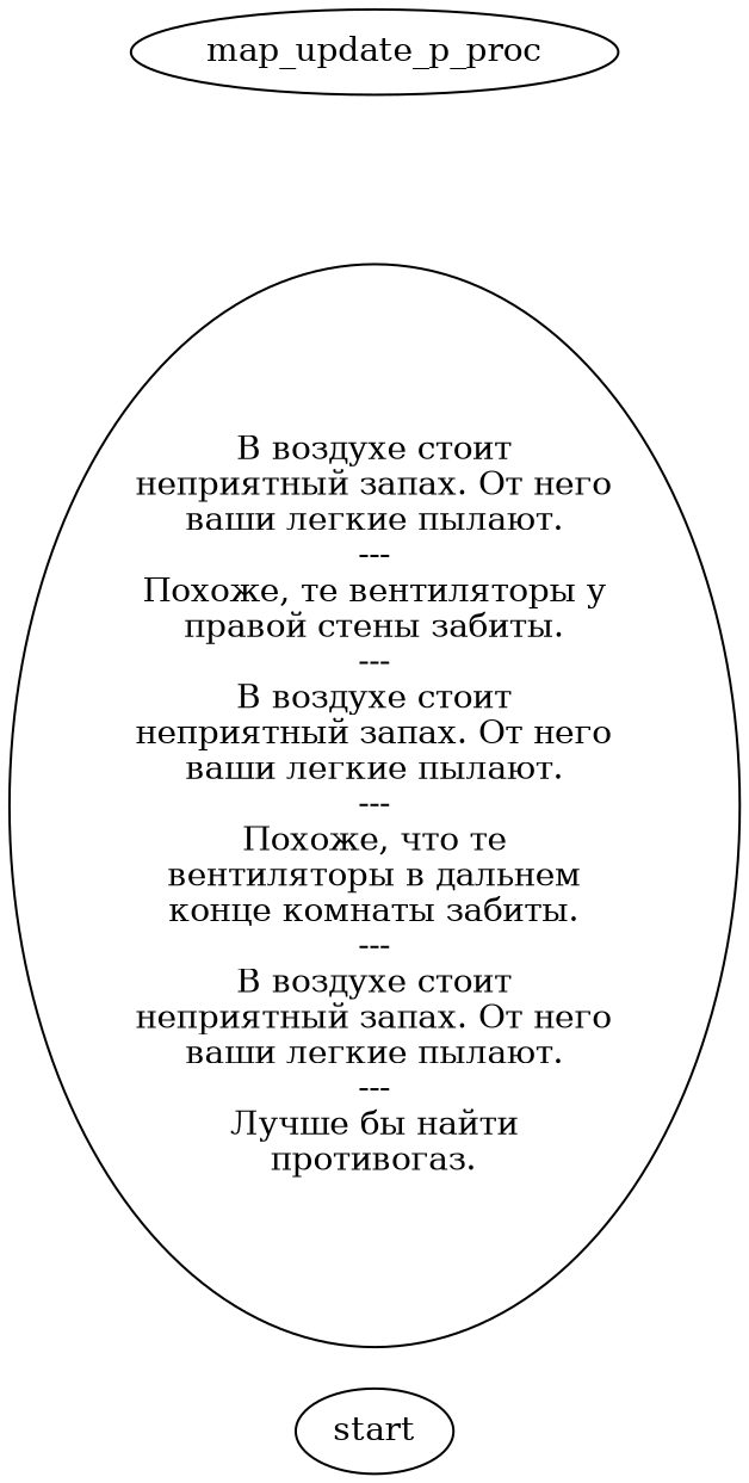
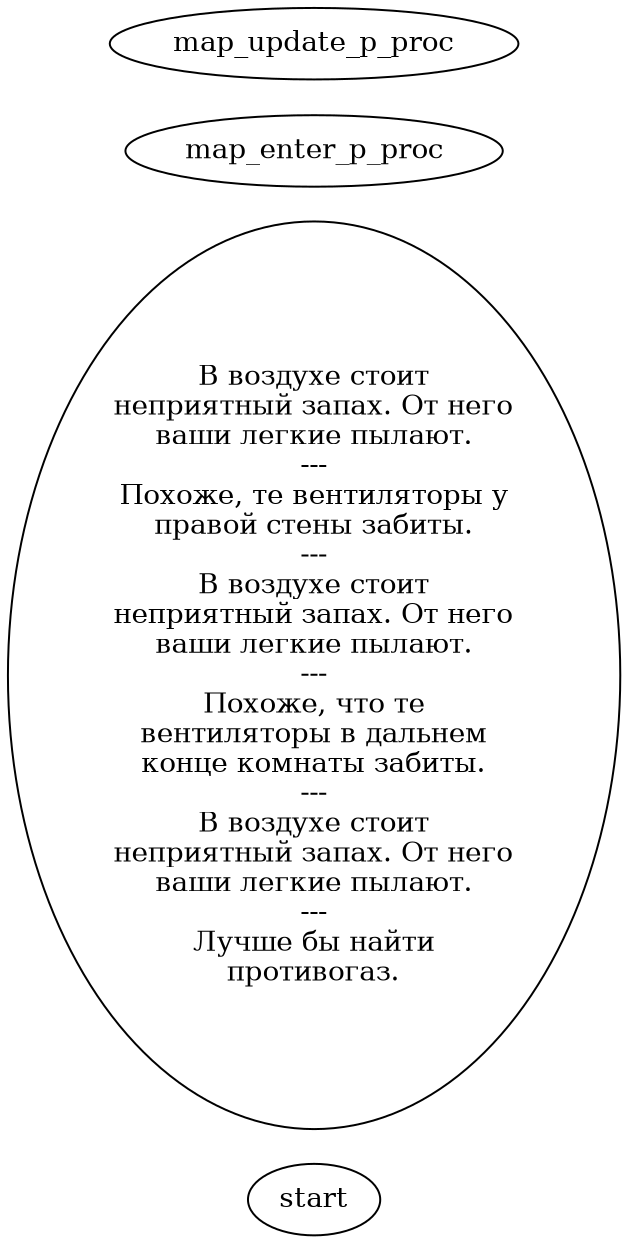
  digraph {
    rankdir=LR
    node [color="#000000" fillcolor="#FFFFFF" style=filled]
    start
    n2 [label="В воздухе стоит\nнеприятный запах. От него\nваши легкие пылают.\n---\nПохоже, те вентиляторы у\nправой стены забиты.\n---\nВ воздухе стоит\nнеприятный запах. От него\nваши легкие пылают.\n---\nПохоже, что те\nвентиляторы в дальнем\nконце комнаты забиты.\n---\nВ воздухе стоит\nнеприятный запах. От него\nваши легкие пылают.\n---\nЛучше бы найти\nпротивогаз."]
+   map_enter_p_proc
    map_update_p_proc
  }
